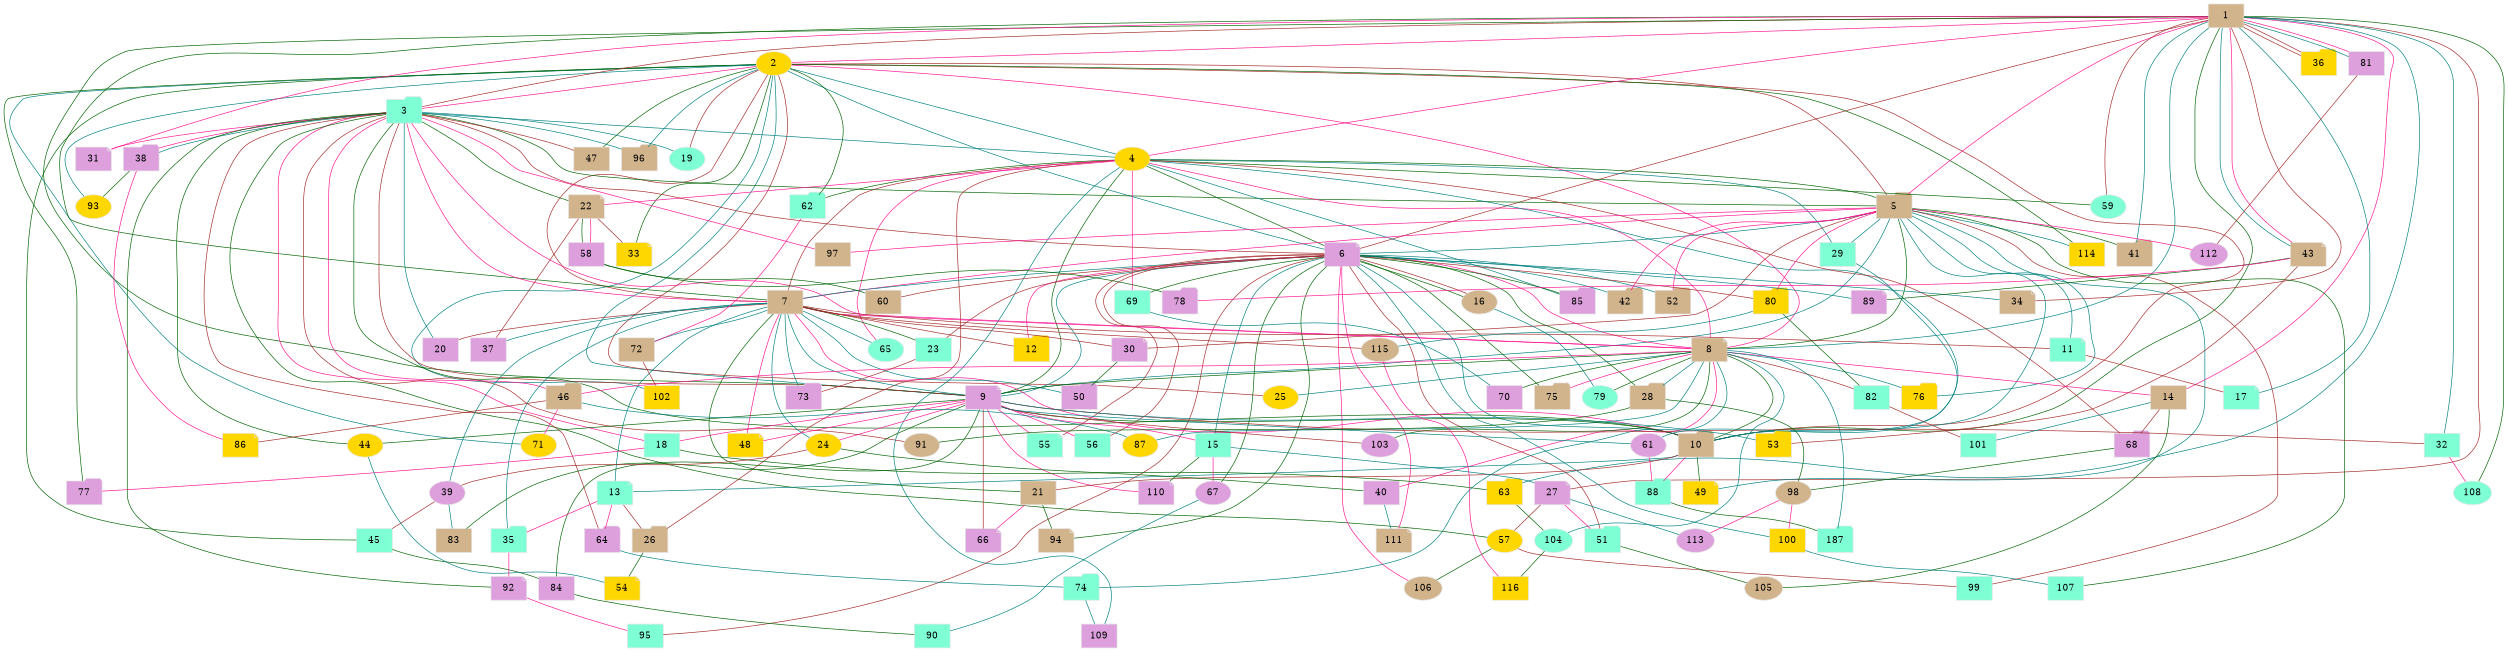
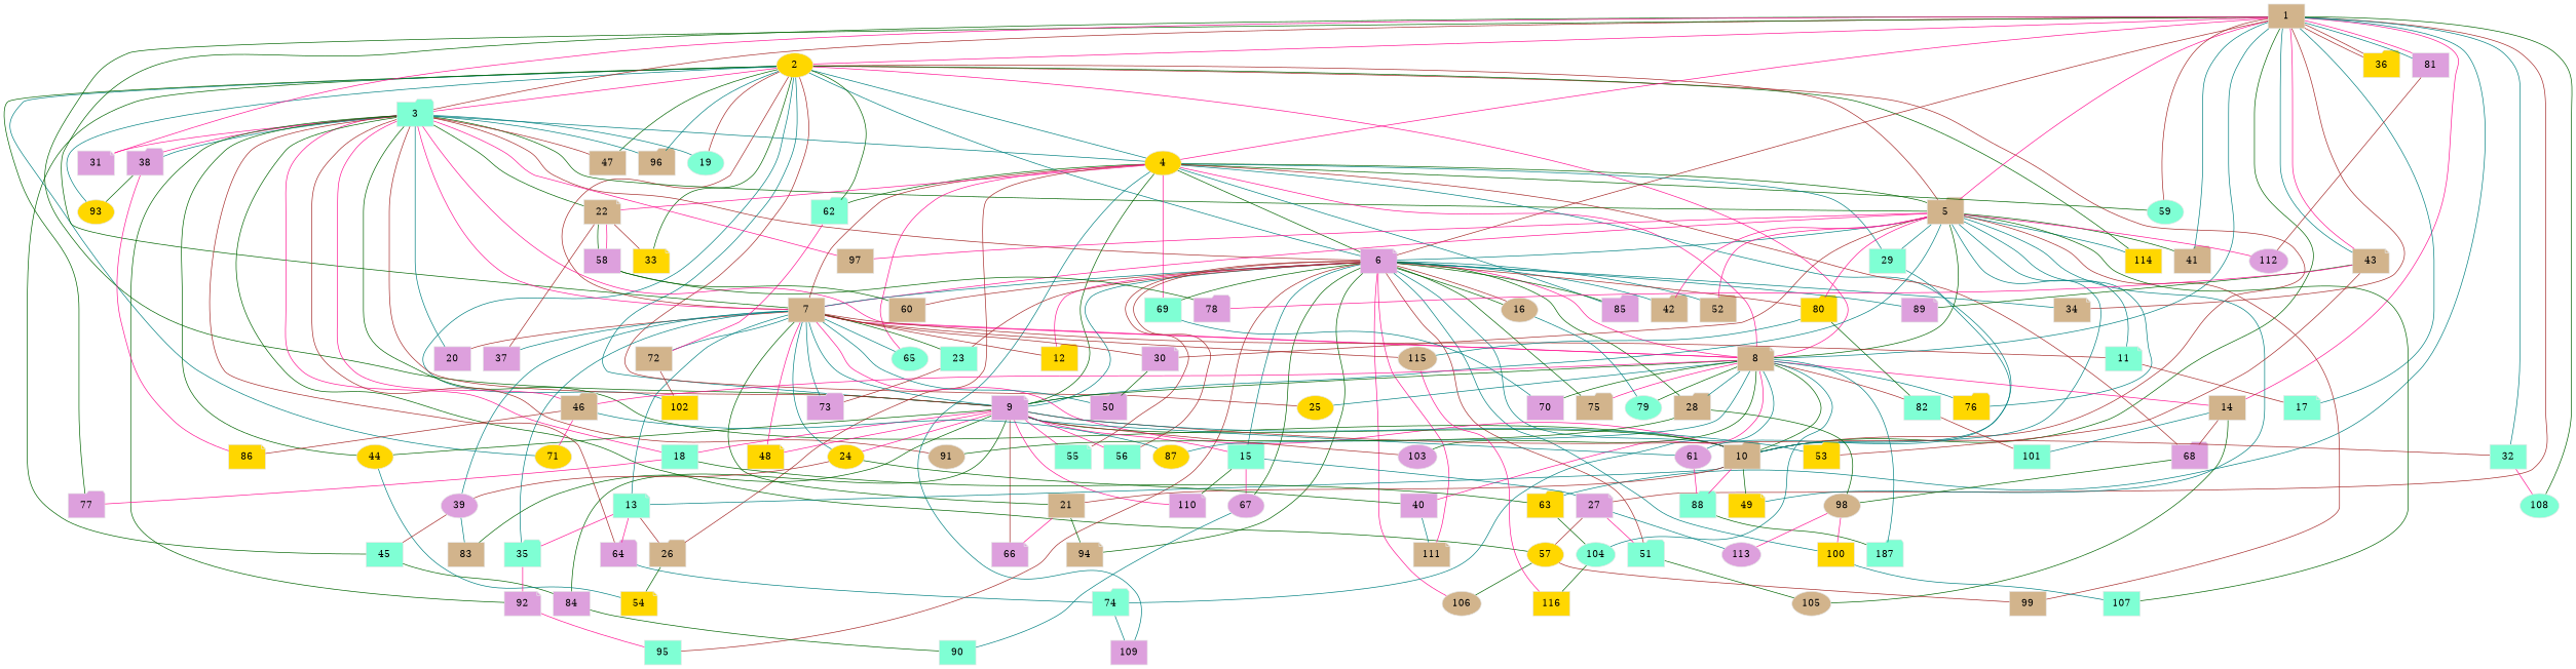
  graph {
    node [color=gray90 fillcolor=tan shape=box style=filled]
    edge [color=teal]
    2 [fillcolor=gold shape=ellipse]
    1
    3 [fillcolor=aquamarine shape=folder]
    4 [fillcolor=gold shape=ellipse]
    5 [shape=folder]
    6 [fillcolor=plum shape=note]
    7
    8 [shape=note]
    9 [fillcolor=plum shape=note]
    10 [shape=folder]
    14
    17 [fillcolor=aquamarine shape=note]
    27 [fillcolor=plum shape=note]
    31 [fillcolor=plum shape=note]
    32 [fillcolor=aquamarine]
    34 [shape=note]
    36 [fillcolor=gold shape=folder]
    41 [shape=folder]
    43 [shape=note]
    59 [fillcolor=aquamarine shape=ellipse]
    63 [fillcolor=gold shape=folder]
    81 [fillcolor=plum]
    108 [fillcolor=aquamarine shape=ellipse]
    19 [fillcolor=aquamarine shape=ellipse]
    25 [fillcolor=gold shape=ellipse]
    33 [fillcolor=gold shape=note]
    45 [fillcolor=aquamarine]
    47
    62 [fillcolor=aquamarine shape=folder]
    71 [fillcolor=gold shape=ellipse]
    77 [fillcolor=plum shape=folder]
    93 [fillcolor=gold shape=ellipse]
    96 [shape=folder]
    102 [fillcolor=gold]
    114 [fillcolor=gold]
    18 [fillcolor=aquamarine]
    20 [fillcolor=plum]
    22 [shape=note]
    38 [fillcolor=plum shape=folder]
    44 [fillcolor=gold shape=ellipse]
    46 [shape=folder]
    57 [fillcolor=gold shape=ellipse]
    64 [fillcolor=plum shape=folder]
    91 [shape=ellipse]
    92 [fillcolor=plum shape=note]
    97
    26 [shape=folder]
    29 [fillcolor=aquamarine]
    65 [fillcolor=aquamarine shape=ellipse]
    68 [fillcolor=plum shape=folder]
    69 [fillcolor=aquamarine]
    85 [fillcolor=plum shape=folder]
    109 [fillcolor=plum]
    11 [fillcolor=aquamarine shape=note]
    30 [fillcolor=plum shape=note]
    42 [shape=folder]
    49 [fillcolor=gold shape=note]
    52 [shape=folder]
    76 [fillcolor=gold shape=folder]
    80 [fillcolor=gold shape=folder]
-   99 [fillcolor=aquamarine]
+   99
    107 [fillcolor=aquamarine]
    112 [fillcolor=plum shape=ellipse]
    12 [fillcolor=gold shape=folder]
    15 [fillcolor=aquamarine shape=folder]
    16 [shape=ellipse]
    23 [fillcolor=aquamarine]
    28 [shape=folder]
    51 [fillcolor=aquamarine shape=folder]
    55 [fillcolor=aquamarine shape=note]
    56 [fillcolor=aquamarine]
    60
    67 [fillcolor=plum shape=ellipse]
    75 [shape=folder]
    89 [fillcolor=plum shape=note]
    94 [shape=note]
    95 [fillcolor=aquamarine]
    100 [fillcolor=gold]
    106 [shape=ellipse]
    111 [shape=note]
    13 [fillcolor=aquamarine shape=note]
    21
    24 [fillcolor=gold shape=ellipse]
    35 [fillcolor=aquamarine shape=folder]
    37 [fillcolor=plum]
    39 [fillcolor=plum shape=ellipse]
    48 [fillcolor=gold shape=note]
    50 [fillcolor=plum shape=folder]
    72
    73 [fillcolor=plum shape=folder]
    115 [shape=ellipse]
    40 [fillcolor=plum]
    70 [fillcolor=plum]
    74 [fillcolor=aquamarine shape=folder]
    79 [fillcolor=aquamarine shape=ellipse]
    82 [fillcolor=aquamarine]
    87 [fillcolor=gold shape=ellipse]
    103 [fillcolor=plum shape=ellipse]
    104 [fillcolor=aquamarine shape=ellipse]
    n100 [fillcolor=aquamarine label=187 shape=folder]
    53 [fillcolor=gold shape=folder]
    61 [fillcolor=plum shape=ellipse]
    66 [fillcolor=plum shape=note]
    83
    84 [fillcolor=plum]
    110 [fillcolor=plum shape=note]
    88 [fillcolor=aquamarine shape=folder]
    101 [fillcolor=aquamarine]
    105 [shape=ellipse]
    113 [fillcolor=plum shape=ellipse]
    78 [fillcolor=plum shape=folder]
    58 [fillcolor=plum]
    86 [fillcolor=gold shape=note]
    54 [fillcolor=gold shape=note]
    98 [shape=ellipse]
    90 [fillcolor=aquamarine]
    116 [fillcolor=gold]
    2 -- 3 [color=deeppink]
    2 -- 4
    2 -- 5 [color=brown]
    2 -- 6
    2 -- 7 [color=brown]
    2 -- 8 [color=deeppink]
    2 -- 9
    2 -- 10 [color=brown]
    2 -- 19 [color=brown]
    2 -- 25 [color=brown]
    2 -- 33 [color=darkgreen]
    2 -- 45 [color=darkgreen]
    2 -- 47 [color=darkgreen]
    2 -- 62 [color=darkgreen]
    2 -- 71
    2 -- 77 [color=darkgreen]
    2 -- 93
    2 -- 96
    2 -- 102
    2 -- 114 [color=darkgreen]
    1 -- 2 [color=deeppink]
    1 -- 3 [color=brown]
    1 -- 4 [color=deeppink]
    1 -- 5 [color=deeppink]
    1 -- 6 [color=brown]
    1 -- 7 [color=darkgreen]
    1 -- 8
    1 -- 9 [color=darkgreen]
    1 -- 10 [color=darkgreen]
    1 -- 14 [color=deeppink]
    1 -- 17
    1 -- 27 [color=brown]
    1 -- 31 [color=deeppink]
    1 -- 32
    1 -- 34 [color=brown]
    1 -- 36 [color=brown]
    1 -- 36 [color=brown]
    1 -- 41
    1 -- 43
    1 -- 43 [color=deeppink]
    1 -- 59 [color=brown]
    1 -- 63
    1 -- 81
    1 -- 81 [color=deeppink]
    1 -- 108 [color=darkgreen]
    3 -- 4
    3 -- 5 [color=darkgreen]
    3 -- 6 [color=brown]
    3 -- 7 [color=deeppink]
    3 -- 8 [color=deeppink]
    3 -- 9 [color=brown]
    3 -- 10 [color=darkgreen]
    3 -- 31 [color=deeppink]
    3 -- 19
    3 -- 47 [color=brown]
    3 -- 96
    3 -- 18 [color=deeppink]
    3 -- 20
    3 -- 22 [color=darkgreen]
    3 -- 38 [color=deeppink]
    3 -- 38
    3 -- 44 [color=darkgreen]
    3 -- 46 [color=deeppink]
    3 -- 57 [color=darkgreen]
    3 -- 64 [color=brown]
    3 -- 91 [color=brown]
    3 -- 92 [color=darkgreen]
    3 -- 97 [color=deeppink]
    4 -- 5 [color=darkgreen]
    4 -- 6 [color=darkgreen]
    4 -- 7 [color=brown]
    4 -- 8 [color=deeppink]
    4 -- 9 [color=darkgreen]
    4 -- 10
    4 -- 59 [color=darkgreen]
    4 -- 62 [color=darkgreen]
    4 -- 22 [color=deeppink]
    4 -- 26 [color=brown]
    4 -- 29
    4 -- 65 [color=deeppink]
    4 -- 68 [color=brown]
    4 -- 69 [color=deeppink]
    4 -- 85
    4 -- 109
    5 -- 6
    5 -- 7 [color=deeppink]
    5 -- 8 [color=darkgreen]
    5 -- 9
    5 -- 10
    5 -- 41 [color=darkgreen]
    5 -- 114
    5 -- 97 [color=deeppink]
    5 -- 29
    5 -- 11
    5 -- 30 [color=brown]
    5 -- 42 [color=deeppink]
    5 -- 49
    5 -- 52 [color=deeppink]
    5 -- 76
    5 -- 80 [color=deeppink]
    5 -- 99 [color=brown]
    5 -- 107 [color=darkgreen]
    5 -- 112 [color=deeppink]
    6 -- 7
    6 -- 8 [color=deeppink]
    6 -- 9
    6 -- 10
    6 -- 34
    6 -- 69 [color=darkgreen]
    6 -- 85 [color=darkgreen]
    6 -- 42
    6 -- 52
    6 -- 80 [color=brown]
    6 -- 12 [color=deeppink]
    6 -- 15
    6 -- 16 [color=darkgreen]
    6 -- 16 [color=brown]
    6 -- 23 [color=brown]
    6 -- 28 [color=darkgreen]
    6 -- 51 [color=brown]
    6 -- 55 [color=brown]
    6 -- 56 [color=brown]
    6 -- 60 [color=brown]
    6 -- 67 [color=darkgreen]
    6 -- 75 [color=darkgreen]
    6 -- 89
    6 -- 94 [color=darkgreen]
    6 -- 95 [color=brown]
    6 -- 100
    6 -- 106 [color=deeppink]
    6 -- 111 [color=deeppink]
    7 -- 8 [color=deeppink]
    7 -- 9
    7 -- 10 [color=deeppink]
    7 -- 20 [color=brown]
    7 -- 65
    7 -- 11 [color=brown]
    7 -- 30 [color=brown]
    7 -- 12 [color=brown]
    7 -- 23 [color=darkgreen]
    7 -- 13
    7 -- 21 [color=darkgreen]
    7 -- 24
    7 -- 35
    7 -- 37
    7 -- 39
    7 -- 48 [color=deeppink]
    7 -- 50
    7 -- 72
    7 -- 73
    7 -- 115 [color=brown]
    8 -- 9 [color=darkgreen]
    8 -- 10 [color=darkgreen]
    8 -- 14 [color=deeppink]
    8 -- 25
    8 -- 46 [color=deeppink]
    8 -- 76
    8 -- 28
    8 -- 75 [color=deeppink]
    8 -- 40 [color=deeppink]
    8 -- 70 [color=darkgreen]
    8 -- 74
    8 -- 79 [color=darkgreen]
    8 -- 82 [color=brown]
    8 -- 87
    8 -- 103 [color=darkgreen]
    8 -- 104
    8 -- n100
    9 -- 10 [color=darkgreen]
    9 -- 32 [color=brown]
    9 -- 18 [color=deeppink]
    9 -- 44 [color=darkgreen]
    9 -- 15 [color=deeppink]
    9 -- 55 [color=deeppink]
    9 -- 56 [color=deeppink]
    9 -- 24 [color=deeppink]
    9 -- 48 [color=deeppink]
    9 -- 103 [color=brown]
    9 -- 53
    9 -- 61
    9 -- 66 [color=brown]
    9 -- 83 [color=darkgreen]
    9 -- 84 [color=darkgreen]
    9 -- 110 [color=deeppink]
    10 -- 49 [color=darkgreen]
    10 -- 13
    10 -- 21 [color=brown]
    10 -- 88 [color=deeppink]
    14 -- 68 [color=brown]
    14 -- 101
    14 -- 105 [color=darkgreen]
    27 -- 57 [color=brown]
    27 -- 51 [color=deeppink]
    27 -- 113
    32 -- 108 [color=deeppink]
    43 -- 89 [color=darkgreen]
    43 -- 53 [color=brown]
    43 -- 78 [color=deeppink]
    63 -- 104 [color=darkgreen]
    81 -- 112 [color=brown]
    45 -- 84 [color=darkgreen]
    62 -- 72 [color=deeppink]
    18 -- 63 [color=darkgreen]
    18 -- 77 [color=deeppink]
    22 -- 33 [color=brown]
    22 -- 37 [color=brown]
    22 -- 58 [color=darkgreen]
    22 -- 58 [color=deeppink]
    38 -- 93 [color=darkgreen]
    38 -- 86 [color=deeppink]
    44 -- 54
    46 -- 71 [color=deeppink]
    46 -- 87
    46 -- 86 [color=brown]
    57 -- 99 [color=brown]
    57 -- 106 [color=darkgreen]
    64 -- 74
    92 -- 95 [color=deeppink]
    26 -- 54 [color=darkgreen]
    29 -- 61
    68 -- 98 [color=darkgreen]
    69 -- 70
    11 -- 17 [color=brown]
    30 -- 50 [color=darkgreen]
    80 -- 115
    80 -- 82 [color=darkgreen]
    15 -- 27
    15 -- 67 [color=deeppink]
    15 -- 110 [color=darkgreen]
    16 -- 79
    23 -- 73 [color=brown]
    28 -- 91 [color=darkgreen]
    28 -- 98 [color=darkgreen]
    51 -- 105 [color=darkgreen]
    67 -- 90
    100 -- 107
    13 -- 64 [color=deeppink]
    13 -- 26 [color=brown]
    13 -- 35 [color=deeppink]
    21 -- 94 [color=darkgreen]
    21 -- 66 [color=deeppink]
    24 -- 39 [color=brown]
    24 -- 40 [color=darkgreen]
    35 -- 92 [color=deeppink]
    39 -- 45 [color=brown]
    39 -- 83
    72 -- 102 [color=brown]
    115 -- 116 [color=deeppink]
    40 -- 111
    74 -- 109
    82 -- 101 [color=brown]
    104 -- 116 [color=darkgreen]
    61 -- 88 [color=deeppink]
    84 -- 90 [color=darkgreen]
    88 -- n100 [color=darkgreen]
    58 -- 60 [color=darkgreen]
    58 -- 78 [color=darkgreen]
    98 -- 100 [color=deeppink]
    98 -- 113 [color=deeppink]
  }
